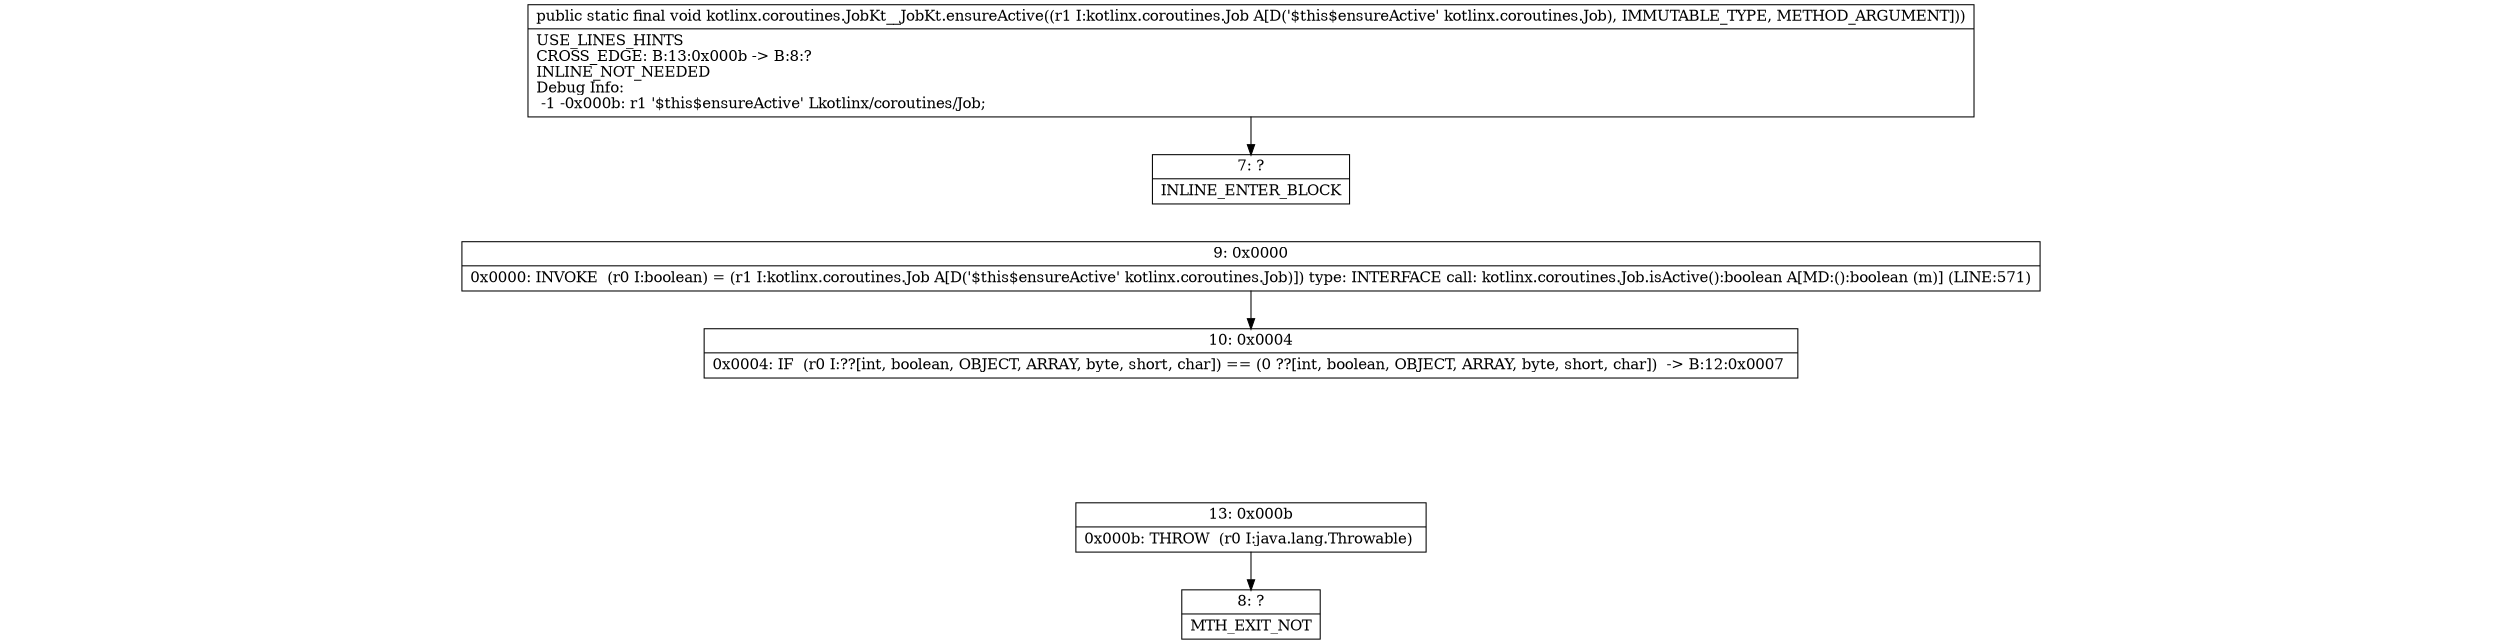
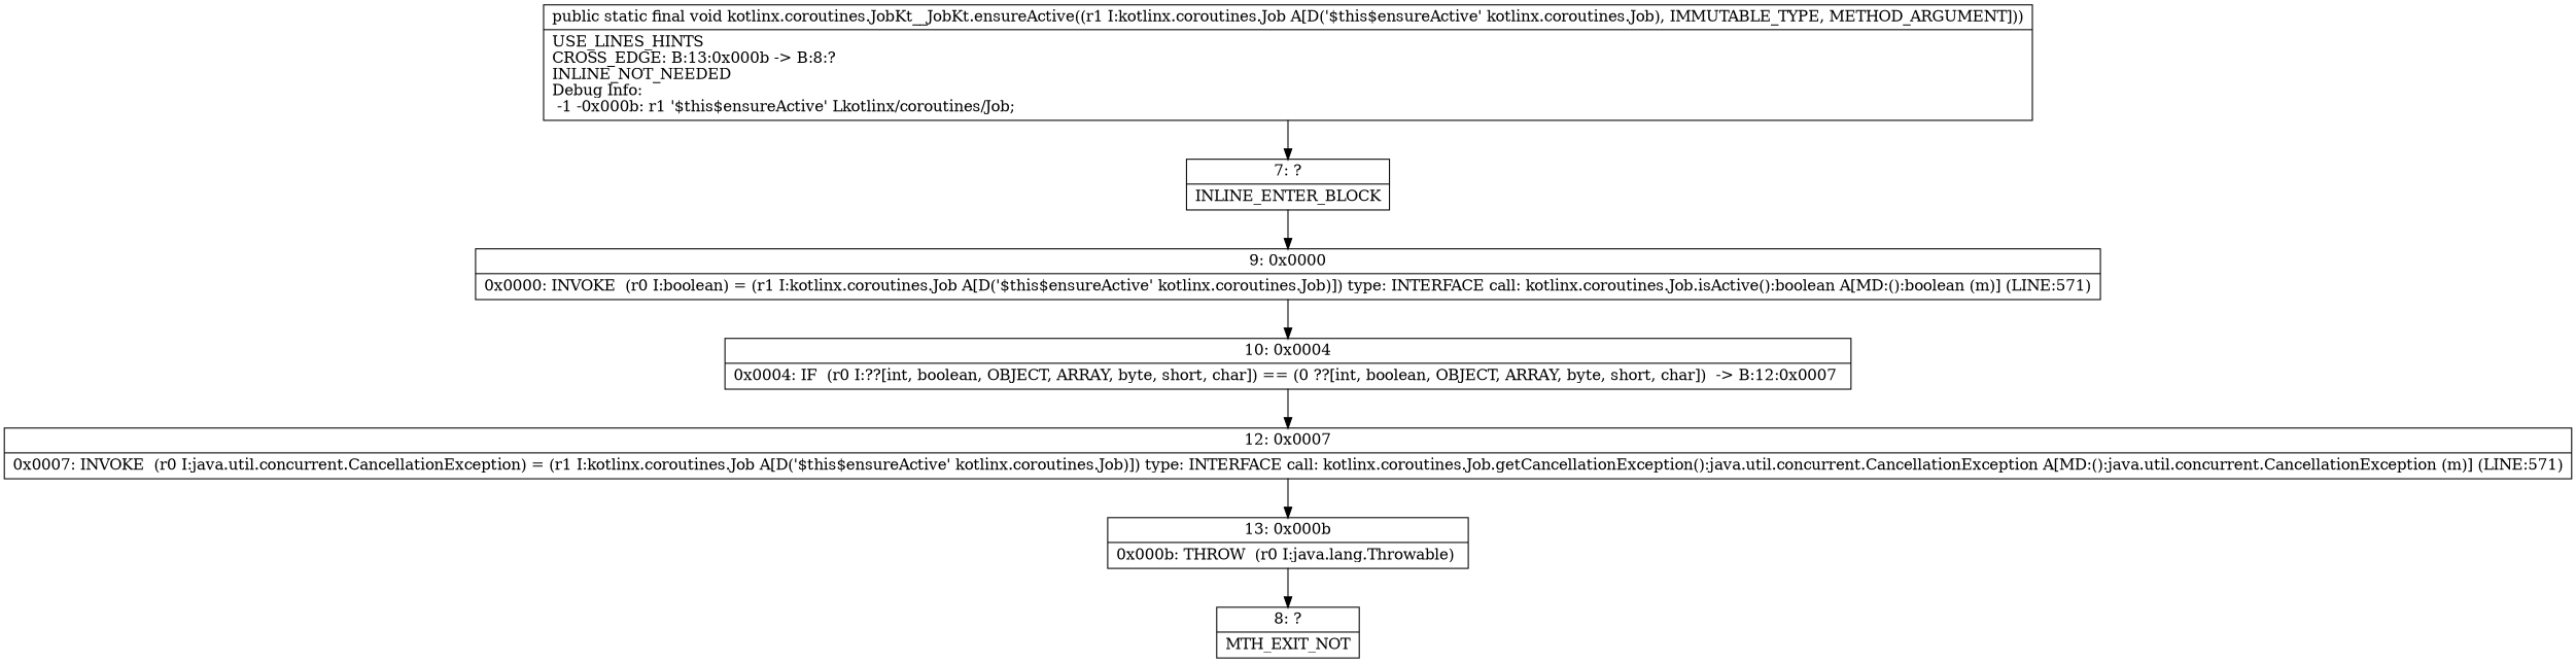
  digraph {
    node [shape=record]
    n1 [label="{7\:\ ?|INLINE_ENTER_BLOCK\l}"]
    n2 [label="{9\:\ 0x0000|0x0000: INVOKE  (r0 I:boolean) = (r1 I:kotlinx.coroutines.Job A[D('$this$ensureActive' kotlinx.coroutines.Job)]) type: INTERFACE call: kotlinx.coroutines.Job.isActive():boolean A[MD:():boolean (m)] (LINE:571)\l}"]
    n3 [label="{10\:\ 0x0004|0x0004: IF  (r0 I:??[int, boolean, OBJECT, ARRAY, byte, short, char]) == (0 ??[int, boolean, OBJECT, ARRAY, byte, short, char])  \-\> B:12:0x0007 \l}"]
+   n4 [label="{12\:\ 0x0007|0x0007: INVOKE  (r0 I:java.util.concurrent.CancellationException) = (r1 I:kotlinx.coroutines.Job A[D('$this$ensureActive' kotlinx.coroutines.Job)]) type: INTERFACE call: kotlinx.coroutines.Job.getCancellationException():java.util.concurrent.CancellationException A[MD:():java.util.concurrent.CancellationException (m)] (LINE:571)\l}"]
    n5 [label="{13\:\ 0x000b|0x000b: THROW  (r0 I:java.lang.Throwable) \l}"]
    n6 [label="{8\:\ ?|MTH_EXIT_NOT\l}"]
    n7 [label="{public static final void kotlinx.coroutines.JobKt__JobKt.ensureActive((r1 I:kotlinx.coroutines.Job A[D('$this$ensureActive' kotlinx.coroutines.Job), IMMUTABLE_TYPE, METHOD_ARGUMENT]))  | USE_LINES_HINTS\lCROSS_EDGE: B:13:0x000b \-\> B:8:?\lINLINE_NOT_NEEDED\lDebug Info:\l  \-1 \-0x000b: r1 '$this$ensureActive' Lkotlinx\/coroutines\/Job;\l}"]
+   n1 -> n2
    n2 -> n3
+   n3 -> n4
+   n4 -> n5
    n5 -> n6
    n7 -> n1
  }
